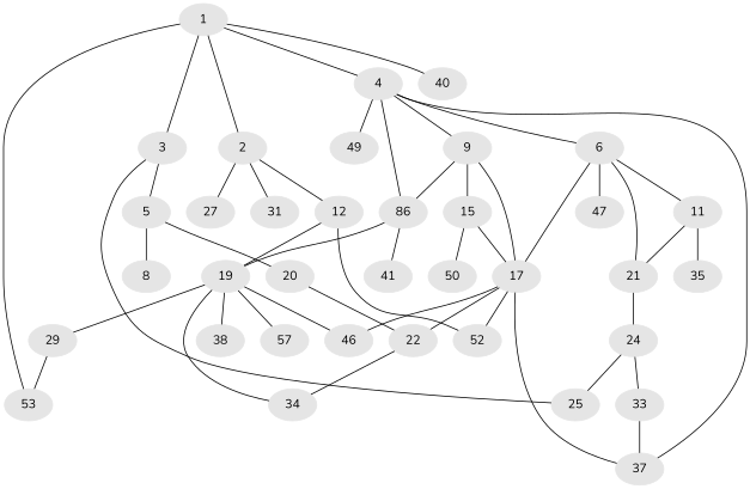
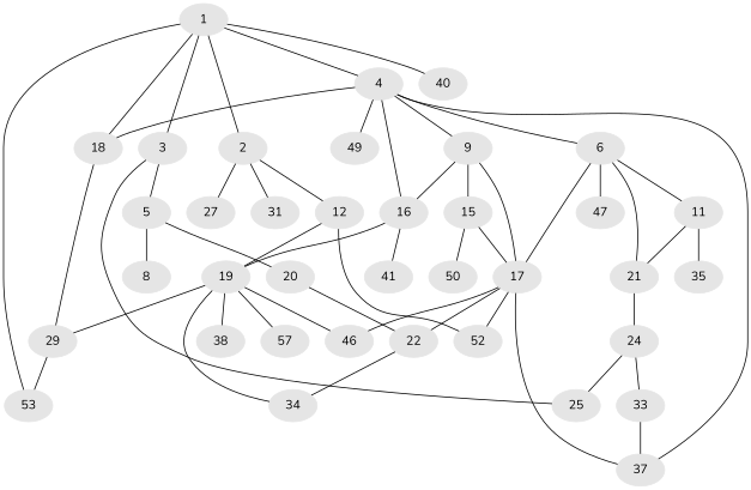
  graph {
    fontname=Nunito
    node [color=gray90 fontname=Nunito style=filled]
    edge [fontname=Nunito]
    1 [super="+13"]
    2 [super="+10"]
    3 [super="+28"]
    4 [super="+7"]
+   18
    40
    53
    12 [super="+39"]
    27
    31 [super="+48"]
    5
    n12 [label=25]
    6 [super="+14"]
    9 [super="+54"]
-   16 [super="+58" label=86]
+   16 [super="+58"]
    37
    49
    29 [super="+56"]
    19 [super="+42"]
    52
    8 [super="+43"]
    20 [super="+36"]
    11 [super="+32"]
    17 [super="+30"]
    21 [super="+23"]
    47
    15 [super="+26"]
    41
    22 [super="+25"]
    35
    50
    46
    24 [super="+44"]
    34 [super="+55"]
    38
    57
    33 [super="+51"]
    1 -- 2
    1 -- 3
    1 -- 4
+   1 -- 18
    1 -- 40
    1 -- 53
    2 -- 12
    2 -- 27
    2 -- 31
    3 -- 5
    3 -- n12
+   4 -- 18
    4 -- 6
    4 -- 9
    4 -- 16
    4 -- 37
    4 -- 49
+   18 -- 29
    12 -- 19
    12 -- 52
    5 -- 8
    5 -- 20
    6 -- 11
    6 -- 17
    6 -- 21
    6 -- 47
    9 -- 16
    9 -- 17 [weight=2]
    9 -- 15
    16 -- 19
    16 -- 41
    29 -- 53
    19 -- 29
    19 -- 46
    19 -- 34
    19 -- 38
    19 -- 57
    20 -- 22
    11 -- 21
    11 -- 35
    17 -- 37
    17 -- 52
    17 -- 22
    17 -- 46
    21 -- 24
    15 -- 17
    15 -- 50
    22 -- 34
    24 -- n12
    24 -- 33
    33 -- 37
  }
